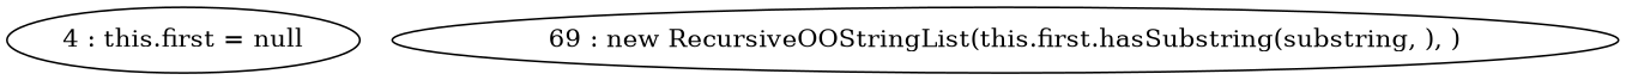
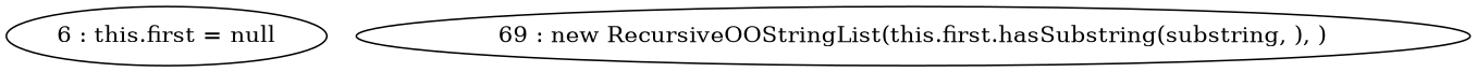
  digraph {
-   "4 : this.first = null"
+   "4 : this.first = null" [label="6 : this.first = null"]
    "69 : new RecursiveOOStringList(this.first.hasSubstring(substring, ), )"
  }
